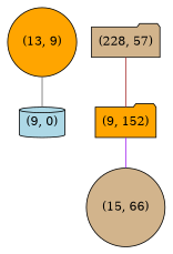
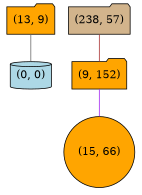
  graph {
    node [fillcolor=orange shape=circle style=filled]
    edge [weight=1]
-   "(0, 0)" [fillcolor=lightblue shape=cylinder label="(9, 0)"]
-   "(13, 9)"
-   "(15, 66)" [fillcolor=tan]
+   "(0, 0)" [fillcolor=lightblue shape=cylinder]
+   "(13, 9)" [shape=folder]
+   "(15, 66)"
    "(9, 152)" [shape=folder]
-   "(238, 57)" [fillcolor=tan shape=folder label="(228, 57)"]
+   "(238, 57)" [fillcolor=tan shape=folder]
    "(13, 9)" -- "(0, 0)" [color=gray40 weight=4]
    "(9, 152)" -- "(15, 66)" [color=purple]
    "(238, 57)" -- "(9, 152)" [color=brown]
  }
